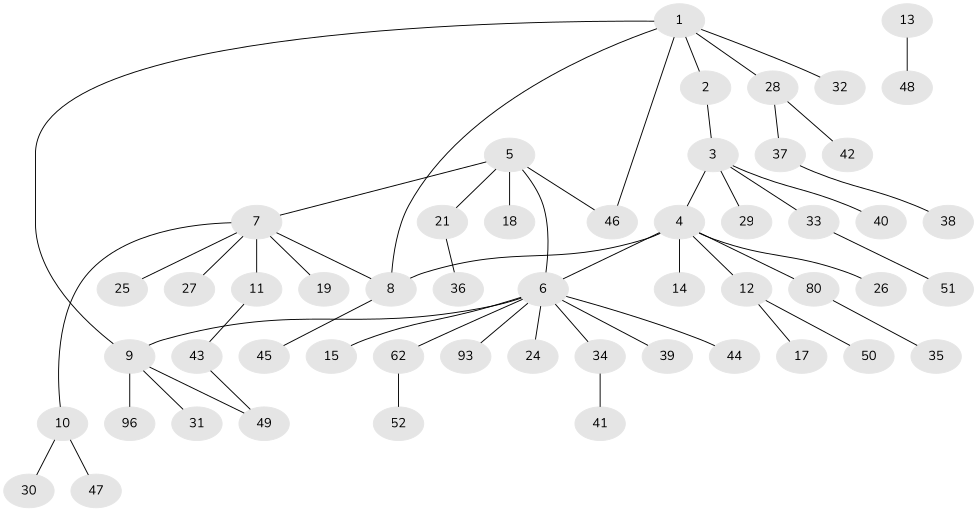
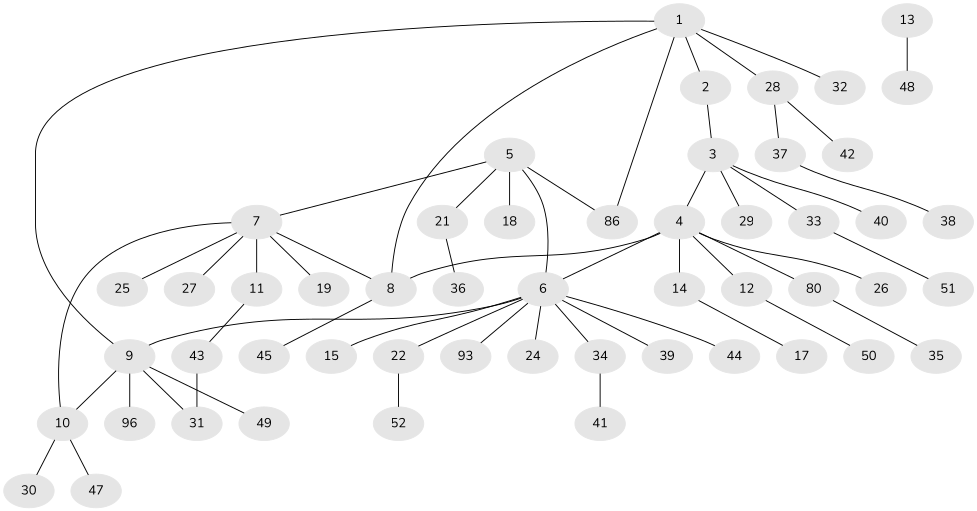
  graph {
    fontname=Nunito
    node [color=gray90 fontname=Nunito style=filled]
    edge [fontname=Nunito]
    1
    2
    8
    9
    28
    32
-   46
+   46 [label=86]
    3
    5
    6
    7
    18
    21
    45
    10
    n16 [label=96]
    31
    49
    37
    42
    4
    29
    33
    40
    12
    14
    n27 [label=80]
    26
    51
    15
-   22 [label=62]
+   22
    n32 [label=93]
    24
    34
    39
    44
    17
    50
    35
    11
    19
    25
    27
    36
    52
    41
    30
    47
    43
    13
    48
    38
    1 -- 2
    1 -- 8
    1 -- 9
    1 -- 28
    1 -- 32
    1 -- 46
    2 -- 3
    8 -- 45
+   9 -- 10
    9 -- n16
    9 -- 31
    9 -- 49
    28 -- 37
    28 -- 42
    3 -- 4
    3 -- 29
    3 -- 33
    3 -- 40
    5 -- 46
    5 -- 6
    5 -- 7
    5 -- 18
    5 -- 21
    6 -- 9
    6 -- 15
    6 -- 22
    6 -- n32
    6 -- 24
    6 -- 34
    6 -- 39
    6 -- 44
    7 -- 8
    7 -- 10
    7 -- 11
    7 -- 19
    7 -- 25
    7 -- 27
    21 -- 36
    10 -- 30
    10 -- 47
    37 -- 38
    4 -- 8
    4 -- 6
    4 -- 12
    4 -- 14
    4 -- n27
    4 -- 26
    33 -- 51
-   12 -- 17
+   14 -- 17
    12 -- 50
    n27 -- 35
    22 -- 52
    34 -- 41
    11 -- 43
-   43 -- 49
+   43 -- 31
    13 -- 48
  }
